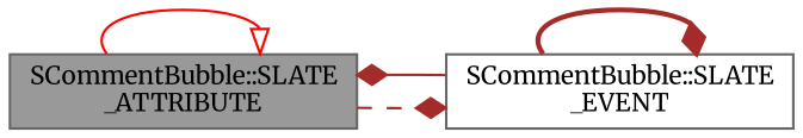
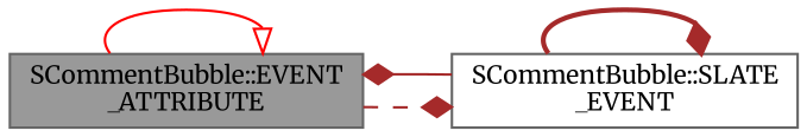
  digraph {
    rankdir=LR
    fontname=Merriweather
    node [fontname=Merriweather fontsize=10 shape=box style=filled]
    edge [color=brown fontname=Merriweather fontsize=10 labelfontname=Helvetica labelfontsize=10 style=solid arrowhead=diamond]
-   n1 [color=gray40 fillcolor=grey60 fontcolor=black height=0.2 label="SCommentBubble::SLATE\l_ATTRIBUTE" width=0.4]
+   n1 [color=gray40 fillcolor=grey60 fontcolor=black height=0.2 label="SCommentBubble::EVENT\l_ATTRIBUTE" width=0.4]
    n2 [color=grey40 fillcolor=white height=0.2 label="SCommentBubble::SLATE\l_EVENT" width=0.4]
    n1 -> n1 [color=red arrowhead=onormal]
    n1 -> n2 [style=dashed]
    n2 -> n1
    n2 -> n2 [style=bold]
  }
